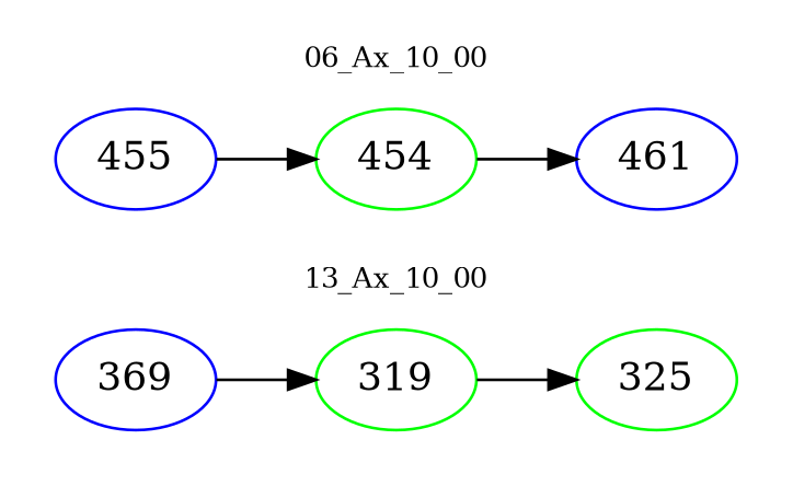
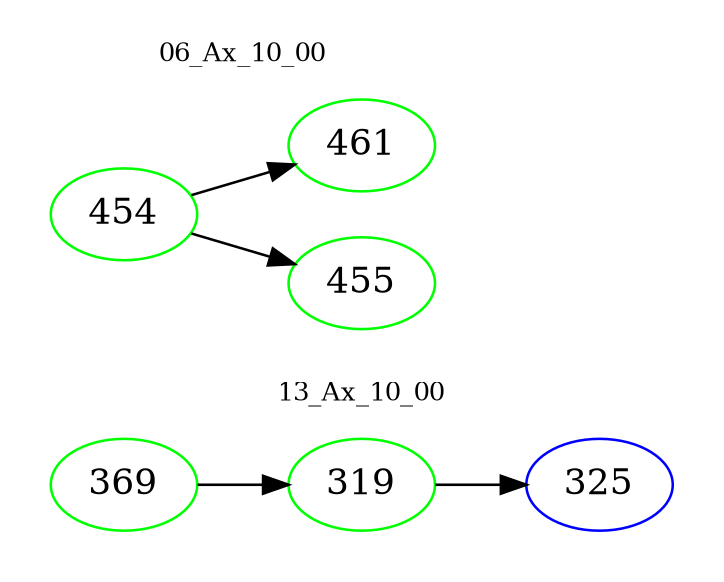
  digraph {
    rankdir=LR
    node [color=green]
    edge [color=black]
    n1 [label=319]
-   n2 [label=325]
-   n3 [color=blue label=369]
+   n2 [color=blue label=325]
+   n3 [label=369]
    n4 [label=454]
-   n5 [color=blue label=455]
-   n6 [color=blue label=461]
+   n5 [label=455]
+   n6 [label=461]
    subgraph cluster_1 {
      color=white
      fontsize=10
      label="13_Ax_10_00"
      n1
      n2
      n3
    }
    subgraph cluster_2 {
      color=white
      fontsize=10
      label="06_Ax_10_00"
      n4
      n5
      n6
    }
    n1 -> n2
    n3 -> n1
-   n5 -> n4
+   n4 -> n5
    n4 -> n6
  }
